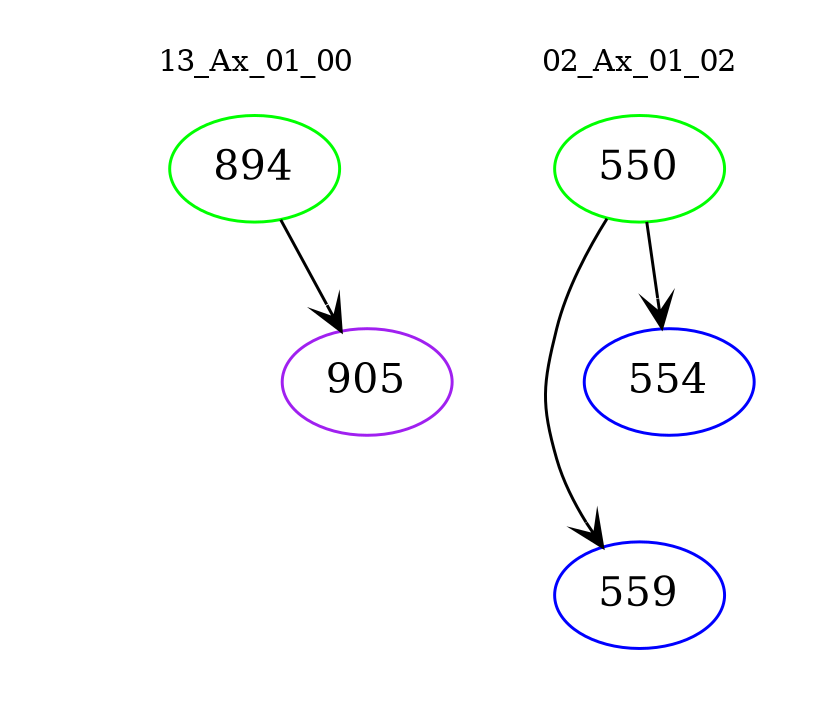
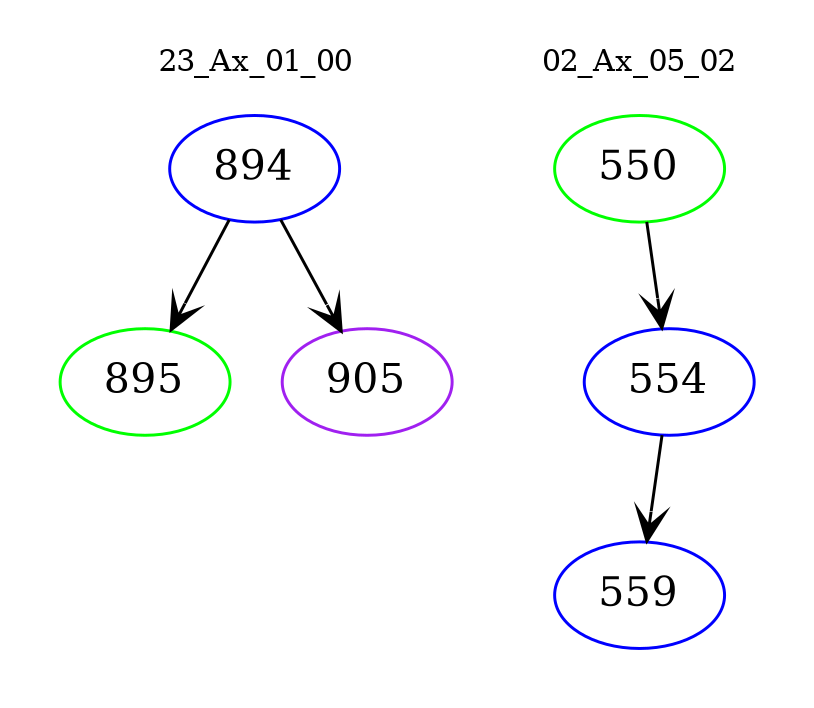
  digraph {
    fontname="DejaVu Serif"
    node [color=blue fontname="DejaVu Serif"]
    edge [arrowhead=vee color=black fontname="DejaVu Serif"]
-   n1 [color=green label=894]
+   n1 [label=894]
+   n2 [color=green label=895]
    n3 [color=purple label=905]
    n4 [color=green label=550]
    n5 [label=559]
    n6 [label=554]
    subgraph cluster_1 {
      color=white
      fontsize=10
-     label="13_Ax_01_00"
+     label="23_Ax_01_00"
      n1
+     n2
      n3
    }
    subgraph cluster_2 {
      color=white
      fontsize=10
-     label="02_Ax_01_02"
+     label="02_Ax_05_02"
      n4
      n5
      n6
    }
+   n1 -> n2
    n1 -> n3
-   n4 -> n5
+   n6 -> n5
    n4 -> n6
  }
